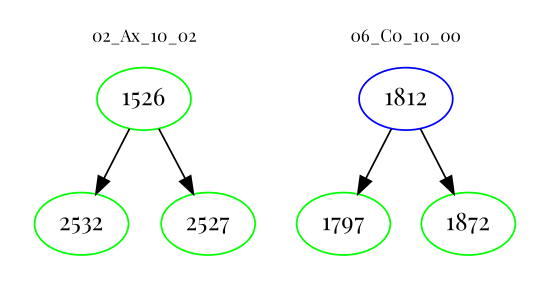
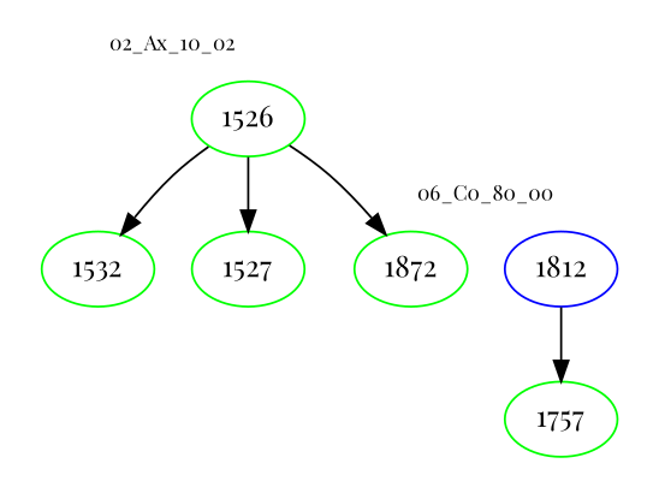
  digraph {
    fontname="Playfair Display"
    node [color=green fontname="Playfair Display"]
    edge [color=black fontname="Playfair Display"]
    n1 [label=1526]
-   n2 [label=2532]
-   n3 [label=2527]
+   n2 [label=1532]
+   n3 [label=1527]
    n4 [color=blue label=1812]
-   n5 [label=1797]
+   n5 [label=1757]
    n6 [label=1872]
    subgraph cluster_1 {
      color=white
      fontsize=10
      label="02_Ax_10_02"
      n1
      n2
      n3
    }
    subgraph cluster_2 {
      color=white
      fontsize=10
-     label="06_C0_10_00"
+     label="06_C0_80_00"
      n4
      n5
      n6
    }
    n1 -> n2
    n1 -> n3
    n4 -> n5
-   n4 -> n6
+   n1 -> n6
  }
